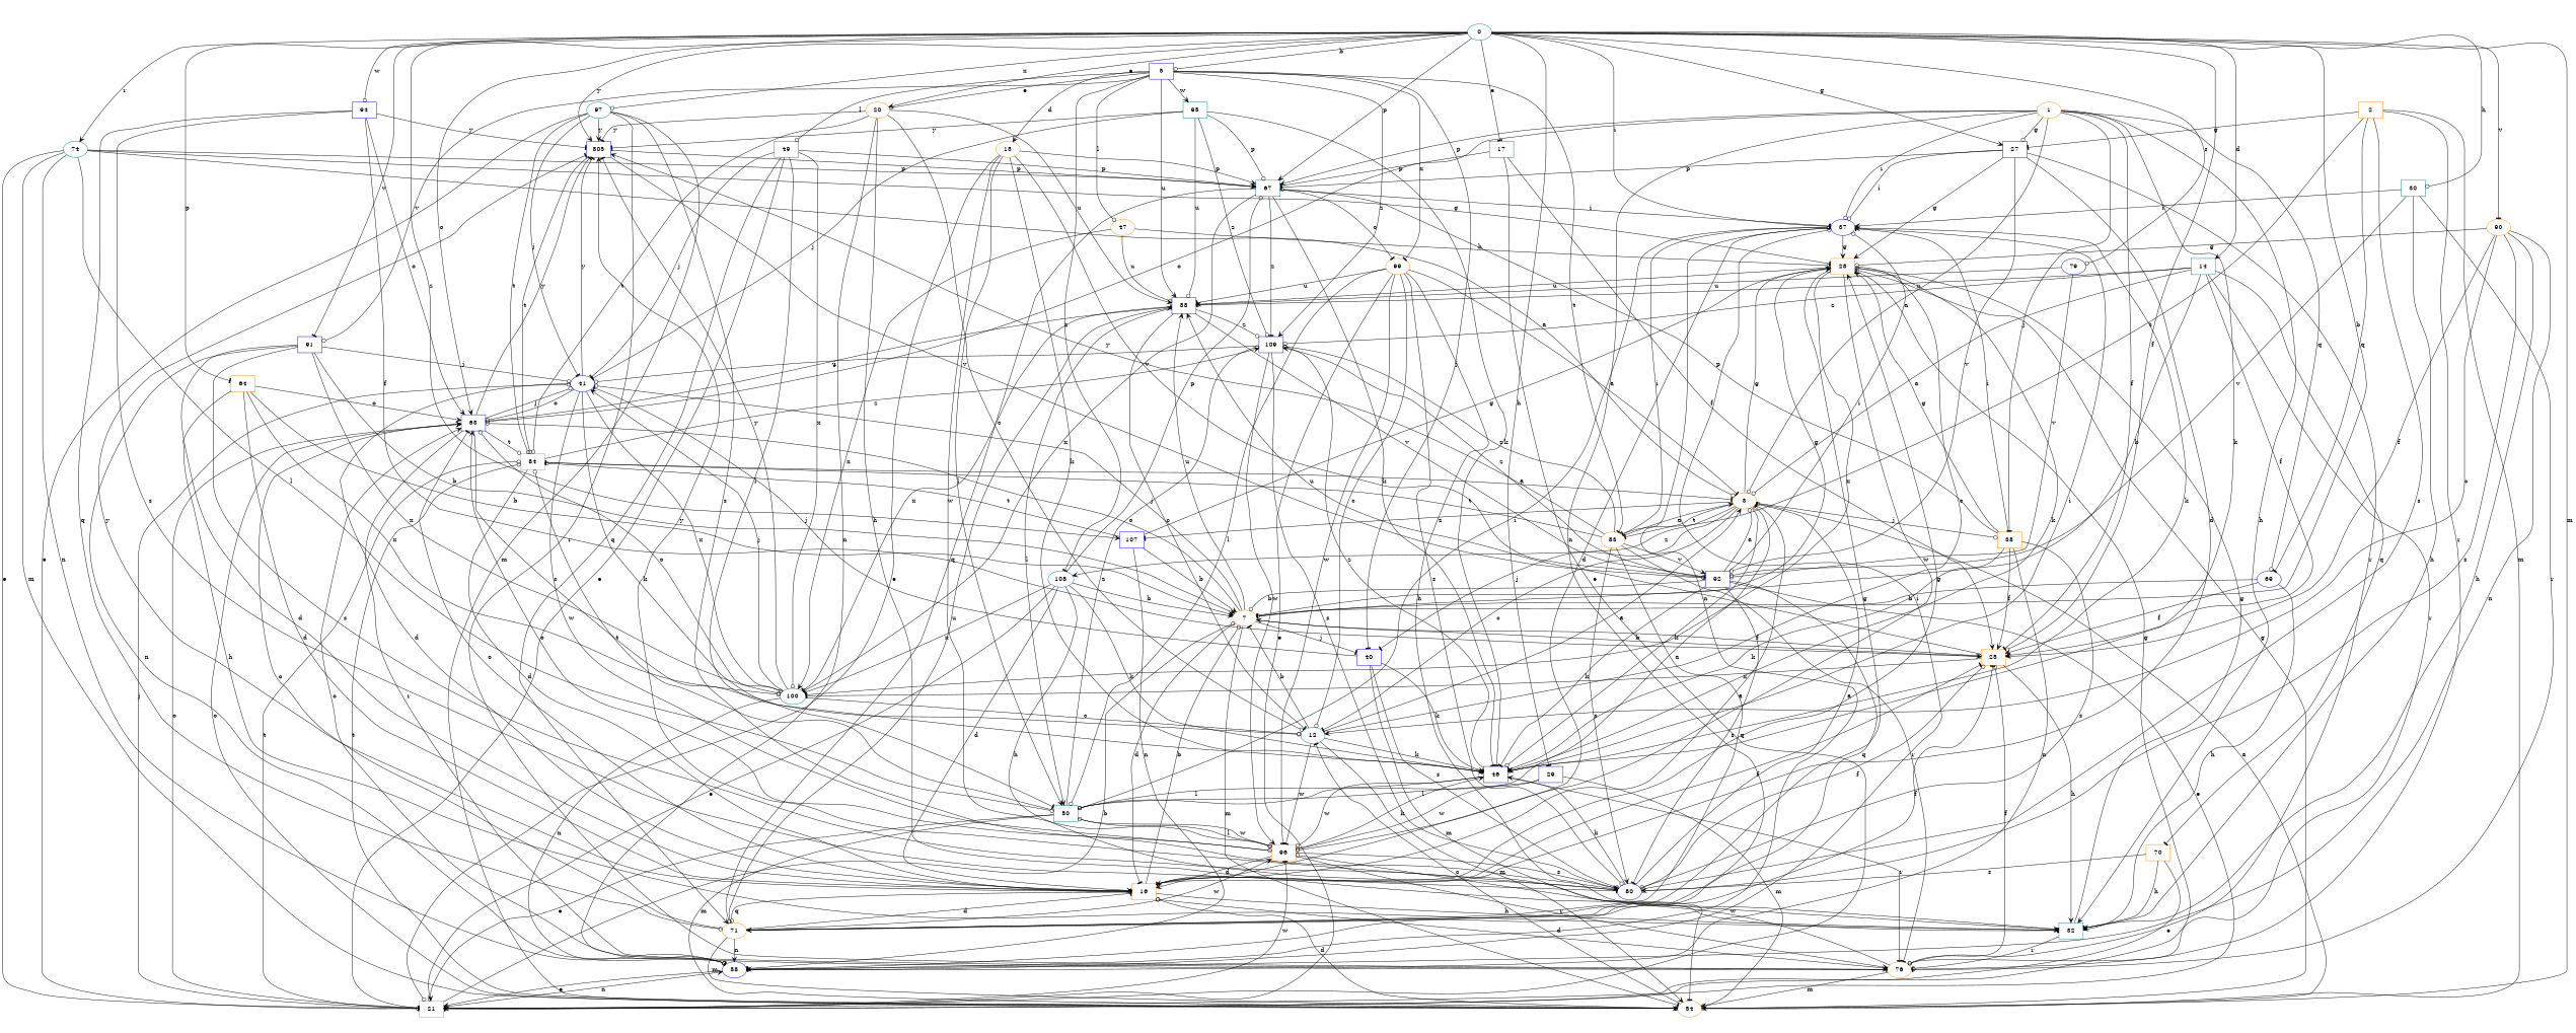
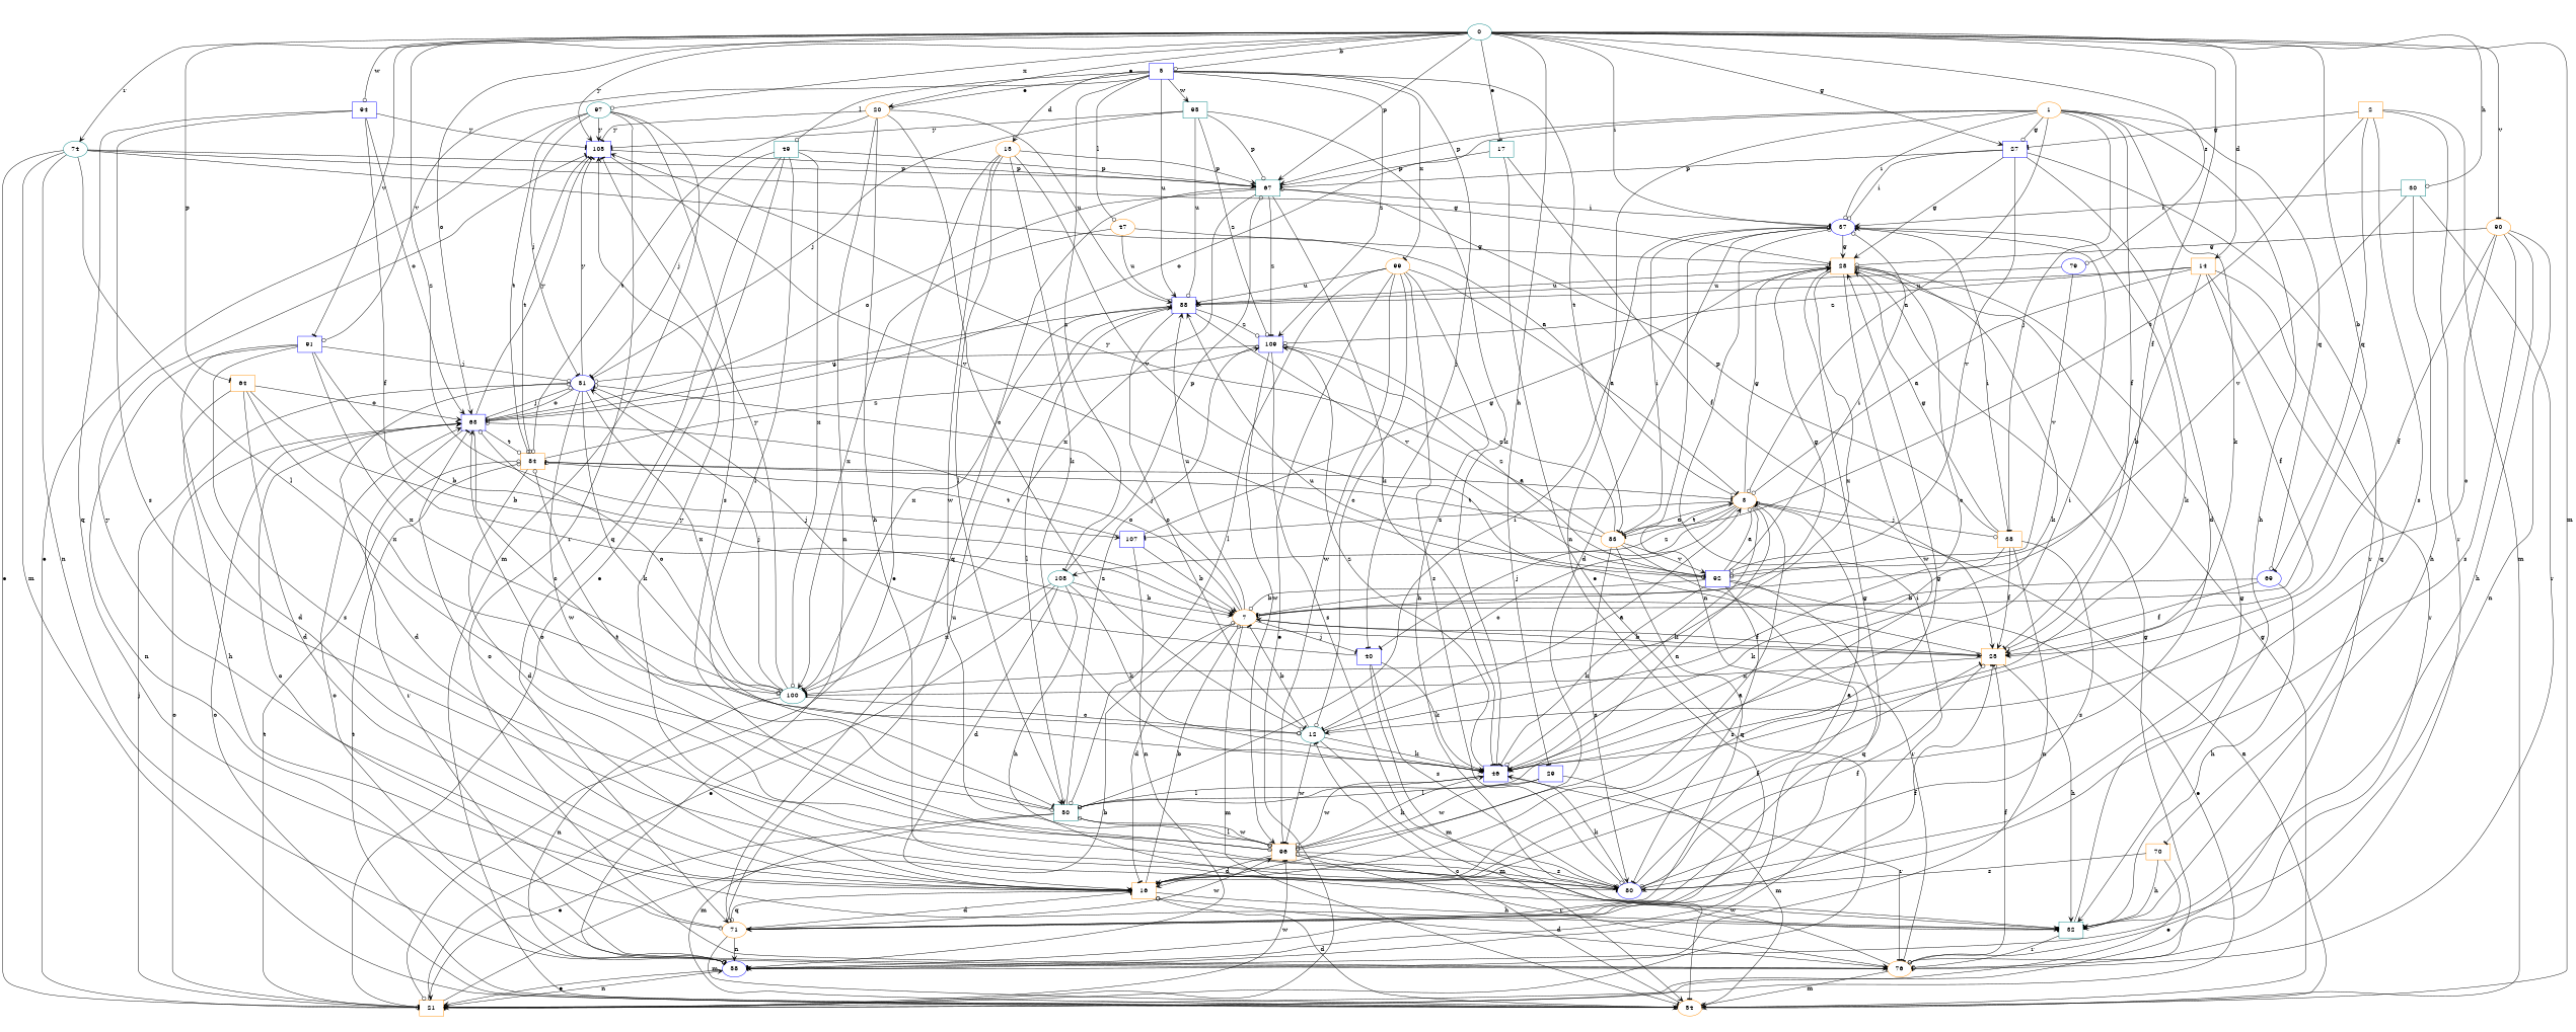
  strict digraph {
    node [color=darkorange shape=box]
    edge [arrowhead=odot]
    0 [color=teal shape=ellipse]
    5 [color=blue]
    7 [shape=ellipse]
-   14 [color=teal]
+   14
    17 [color=teal]
    20 [shape=ellipse]
    25
    27 [color=blue]
    29 [color=blue]
    30 [color=teal]
    37 [color=blue shape=ellipse]
    54 [shape=ellipse]
    63 [color=blue]
    64
    67 [color=teal]
    74 [color=teal shape=ellipse]
    79 [color=blue shape=ellipse]
    90 [shape=ellipse]
    91 [color=blue]
    94 [color=blue]
    97 [color=teal shape=ellipse]
-   105 [color=blue label=805]
+   105 [color=blue]
    107 [color=blue]
    83 [shape=ellipse]
    40 [color=blue]
    108 [color=teal shape=ellipse]
    15 [shape=ellipse]
    47 [shape=ellipse]
    49 [color=teal]
    88 [color=blue]
    95 [color=teal]
    99 [shape=ellipse]
    109 [color=blue]
    28
    16
-   41 [color=blue shape=ellipse]
+   41 [color=blue shape=ellipse label=51]
    3 [shape=ellipse]
    76 [shape=ellipse]
    70
    21
    32 [color=teal]
    58 [color=blue shape=ellipse]
    12 [color=teal shape=ellipse]
    84
    100 [color=teal shape=ellipse]
    92 [color=blue]
    96
    50 [color=teal]
    46 [color=blue]
    71 [shape=ellipse]
    80 [color=blue shape=ellipse]
    1 [shape=ellipse]
    38
    69 [color=blue shape=ellipse]
    2
    0 -> 5 [label=b]
    0 -> 7 [label=b]
    0 -> 14 [arrowhead=vee label=d]
    0 -> 17 [arrowhead=tee label=e]
    0 -> 20 [arrowhead=vee label=e]
    0 -> 25 [label=f]
    0 -> 27 [arrowhead=vee label=g]
    0 -> 29 [arrowhead=tee label=h]
    0 -> 30 [label=h]
    0 -> 37 [arrowhead=tee label=i]
    0 -> 54 [arrowhead=vee label=m]
    0 -> 63 [arrowhead=vee label=o]
    0 -> 64 [arrowhead=tee label=p]
    0 -> 67 [arrowhead=vee label=p]
    0 -> 74 [arrowhead=vee label=r]
    0 -> 79 [label=s]
    0 -> 90 [arrowhead=tee label=v]
    0 -> 91 [arrowhead=tee label=v]
    0 -> 94 [label=w]
    0 -> 97 [label=x]
    0 -> 105 [arrowhead=vee label=y]
    0 -> 107 [arrowhead=vee label=z]
    5 -> 20 [label=e]
    5 -> 91 [label=v]
    5 -> 83 [arrowhead=tee label=t]
    5 -> 40 [arrowhead=tee label=j]
    5 -> 108 [arrowhead=tee label=z]
    5 -> 15 [arrowhead=vee label=d]
    5 -> 47 [label=l]
    5 -> 49 [label=l]
    5 -> 88 [arrowhead=vee label=u]
    5 -> 95 [arrowhead=vee label=w]
    5 -> 99 [arrowhead=tee label=x]
    5 -> 109 [arrowhead=vee label=z]
    7 -> 25 [label=f]
    7 -> 54 [arrowhead=tee label=m]
    7 -> 63 [label=o]
    7 -> 40 [arrowhead=tee label=j]
    7 -> 88 [arrowhead=vee label=u]
    7 -> 28 [arrowhead=vee label=g]
    7 -> 16 [arrowhead=tee label=d]
    7 -> 41 [label=j]
    14 -> 7 [arrowhead=tee label=b]
    14 -> 25 [arrowhead=vee label=f]
    14 -> 88 [label=u]
    14 -> 109 [label=z]
    14 -> 3 [label=a]
    14 -> 76 [label=r]
    14 -> 70 [arrowhead=tee label=q]
    17 -> 25 [arrowhead=vee label=f]
    17 -> 67 [arrowhead=tee label=p]
    17 -> 21 [arrowhead=tee label=e]
    20 -> 105 [arrowhead=tee label=y]
    20 -> 88 [arrowhead=vee label=u]
    20 -> 32 [arrowhead=tee label=h]
    20 -> 58 [arrowhead=tee label=n]
    20 -> 12 [label=c]
    20 -> 84 [label=t]
    25 -> 7 [arrowhead=vee label=b]
    25 -> 88 [arrowhead=vee label=u]
    25 -> 32 [arrowhead=vee label=h]
    25 -> 100 [arrowhead=tee label=x]
    27 -> 37 [label=i]
    27 -> 67 [arrowhead=tee label=p]
    27 -> 28 [arrowhead=vee label=g]
    27 -> 16 [arrowhead=tee label=d]
    27 -> 76 [label=r]
    27 -> 92 [label=v]
    29 -> 54 [label=m]
    29 -> 96 [label=w]
    29 -> 50 [label=l]
    30 -> 37 [arrowhead=vee label=i]
    30 -> 76 [arrowhead=tee label=r]
    30 -> 32 [arrowhead=tee label=h]
    30 -> 92 [label=v]
    37 -> 28 [arrowhead=vee label=g]
    37 -> 16 [arrowhead=vee label=d]
    37 -> 58 [arrowhead=vee label=n]
    37 -> 46 [arrowhead=vee label=k]
    54 -> 63 [arrowhead=vee label=o]
    54 -> 28 [label=g]
    54 -> 16 [label=d]
    54 -> 3 [label=a]
    54 -> 12 [arrowhead=tee label=c]
    54 -> 84 [label=t]
    63 -> 105 [arrowhead=tee label=y]
    63 -> 88 [arrowhead=tee label=u]
    63 -> 41 [label=j]
    63 -> 76 [arrowhead=tee label=r]
    63 -> 12 [label=c]
    63 -> 84 [label=t]
    64 -> 7 [arrowhead=vee label=b]
    64 -> 63 [arrowhead=vee label=o]
    64 -> 16 [arrowhead=tee label=d]
    64 -> 32 [arrowhead=tee label=h]
    64 -> 100 [label=x]
    67 -> 37 [arrowhead=tee label=i]
-   67 -> 99 [arrowhead=tee label=o]
+   67 -> 63 [arrowhead=tee label=o]
    67 -> 109 [arrowhead=tee label=z]
    67 -> 100 [label=x]
    67 -> 46 [arrowhead=tee label=k]
    67 -> 71 [label=q]
    74 -> 54 [label=m]
    74 -> 67 [arrowhead=vee label=p]
    74 -> 28 [arrowhead=tee label=g]
    74 -> 3 [label=a]
    74 -> 21 [label=e]
    74 -> 58 [label=n]
    74 -> 50 [label=l]
    79 -> 88 [arrowhead=tee label=u]
    79 -> 92 [label=v]
    90 -> 25 [arrowhead=vee label=f]
    90 -> 28 [label=g]
    90 -> 32 [arrowhead=vee label=h]
    90 -> 58 [label=n]
    90 -> 12 [arrowhead=vee label=c]
    90 -> 80 [label=s]
    91 -> 7 [arrowhead=vee label=b]
    91 -> 16 [label=d]
    91 -> 41 [label=j]
    91 -> 58 [label=n]
    91 -> 100 [label=x]
    91 -> 80 [arrowhead=tee label=s]
    94 -> 25 [arrowhead=vee label=f]
    94 -> 63 [arrowhead=vee label=o]
    94 -> 105 [arrowhead=tee label=y]
    94 -> 71 [label=q]
    94 -> 80 [arrowhead=tee label=s]
    97 -> 54 [label=m]
    97 -> 105 [arrowhead=vee label=y]
    97 -> 41 [arrowhead=tee label=j]
    97 -> 76 [arrowhead=vee label=r]
    97 -> 21 [arrowhead=tee label=e]
    97 -> 84 [label=t]
    97 -> 80 [arrowhead=vee label=s]
    105 -> 67 [label=p]
    105 -> 84 [label=t]
    105 -> 92 [label=v]
    107 -> 7 [arrowhead=vee label=b]
    107 -> 28 [label=g]
    107 -> 58 [arrowhead=tee label=n]
    107 -> 84 [label=t]
    83 -> 37 [label=i]
    83 -> 105 [arrowhead=vee label=y]
    83 -> 109 [label=z]
    83 -> 3 [arrowhead=vee label=a]
    83 -> 76 [arrowhead=tee label=r]
    83 -> 84 [arrowhead=tee label=t]
    83 -> 92 [arrowhead=vee label=v]
    83 -> 71 [arrowhead=vee label=q]
    83 -> 80 [arrowhead=vee label=s]
    40 -> 54 [arrowhead=tee label=m]
    40 -> 41 [arrowhead=tee label=j]
    40 -> 46 [arrowhead=vee label=k]
    40 -> 80 [label=s]
    108 -> 7 [arrowhead=vee label=b]
    108 -> 67 [label=p]
    108 -> 16 [arrowhead=vee label=d]
    108 -> 21 [label=e]
    108 -> 32 [label=h]
    108 -> 100 [arrowhead=tee label=x]
    108 -> 46 [arrowhead=vee label=k]
    15 -> 67 [arrowhead=vee label=p]
    15 -> 21 [label=e]
    15 -> 92 [label=v]
    15 -> 96 [label=w]
    15 -> 50 [arrowhead=vee label=l]
    15 -> 46 [label=k]
    47 -> 88 [label=u]
-   47 -> 28 [label=h]
+   47 -> 28 [label=g]
    47 -> 100 [arrowhead=vee label=x]
    49 -> 67 [arrowhead=vee label=p]
    49 -> 41 [arrowhead=tee label=j]
    49 -> 21 [arrowhead=tee label=e]
    49 -> 100 [label=x]
    49 -> 50 [arrowhead=tee label=l]
    49 -> 71 [arrowhead=vee label=q]
    88 -> 109 [label=z]
    88 -> 12 [arrowhead=tee label=c]
    88 -> 100 [arrowhead=tee label=x]
    88 -> 92 [arrowhead=tee label=v]
    88 -> 50 [arrowhead=vee label=l]
    95 -> 67 [label=p]
    95 -> 105 [arrowhead=tee label=y]
    95 -> 88 [label=u]
    95 -> 109 [label=z]
    95 -> 41 [arrowhead=tee label=j]
    95 -> 46 [arrowhead=tee label=k]
    99 -> 88 [arrowhead=tee label=u]
    99 -> 3 [arrowhead=tee label=a]
    99 -> 21 [arrowhead=tee label=e]
    99 -> 32 [arrowhead=vee label=h]
    99 -> 12 [label=c]
    99 -> 96 [arrowhead=tee label=w]
    99 -> 50 [label=l]
    99 -> 80 [label=s]
    109 -> 41 [label=j]
    109 -> 96 [arrowhead=vee label=w]
    109 -> 80 [label=s]
    28 -> 88 [arrowhead=vee label=u]
    28 -> 12 [label=c]
    28 -> 100 [arrowhead=tee label=x]
    28 -> 96 [label=w]
    28 -> 46 [arrowhead=vee label=k]
    16 -> 7 [label=b]
    16 -> 25 [arrowhead=tee label=f]
    16 -> 63 [arrowhead=tee label=o]
    16 -> 105 [arrowhead=tee label=y]
    16 -> 28 [arrowhead=vee label=g]
    16 -> 3 [arrowhead=tee label=a]
    16 -> 32 [arrowhead=vee label=h]
    16 -> 71 [label=q]
    41 -> 63 [label=o]
    41 -> 105 [arrowhead=tee label=y]
    41 -> 16 [label=d]
    41 -> 100 [label=x]
    41 -> 96 [label=w]
    41 -> 46 [label=k]
    3 -> 107 [arrowhead=tee label=z]
    3 -> 83 [arrowhead=tee label=t]
    3 -> 40 [arrowhead=tee label=j]
    3 -> 108 [arrowhead=vee label=z]
    3 -> 28 [arrowhead=vee label=g]
    3 -> 12 [arrowhead=tee label=c]
    3 -> 46 [label=k]
    3 -> 38 [label=j]
    76 -> 25 [label=f]
    76 -> 54 [arrowhead=vee label=m]
    76 -> 63 [arrowhead=vee label=o]
    76 -> 16 [label=d]
    76 -> 96 [label=w]
    70 -> 21 [label=e]
    70 -> 32 [arrowhead=tee label=h]
    70 -> 80 [arrowhead=vee label=s]
    21 -> 7 [label=b]
    21 -> 63 [arrowhead=vee label=o]
    21 -> 28 [arrowhead=tee label=g]
    21 -> 41 [label=j]
    21 -> 58 [arrowhead=vee label=n]
    21 -> 84 [label=t]
    21 -> 96 [arrowhead=tee label=w]
    32 -> 28 [label=g]
    32 -> 76 [label=r]
    58 -> 37 [label=i]
    58 -> 21 [arrowhead=vee label=e]
    12 -> 7 [arrowhead=tee label=b]
    12 -> 54 [arrowhead=vee label=m]
    12 -> 3 [arrowhead=vee label=a]
    12 -> 96 [arrowhead=tee label=w]
    12 -> 46 [arrowhead=tee label=k]
    84 -> 109 [arrowhead=vee label=z]
    84 -> 16 [label=d]
    84 -> 3 [arrowhead=tee label=a]
    100 -> 63 [label=o]
    100 -> 105 [arrowhead=tee label=y]
    100 -> 41 [arrowhead=vee label=j]
    100 -> 58 [label=n]
    100 -> 12 [label=c]
    92 -> 7 [label=b]
    92 -> 37 [label=i]
    92 -> 109 [arrowhead=vee label=z]
    92 -> 3 [label=a]
    92 -> 21 [arrowhead=vee label=e]
    92 -> 46 [arrowhead=tee label=k]
    92 -> 71 [arrowhead=vee label=q]
    92 -> 80 [arrowhead=tee label=s]
    96 -> 63 [arrowhead=vee label=o]
    96 -> 16 [arrowhead=vee label=d]
    96 -> 76 [arrowhead=vee label=r]
    96 -> 50 [label=l]
    96 -> 46 [arrowhead=vee label=k]
    96 -> 80 [arrowhead=vee label=s]
    50 -> 37 [label=i]
    50 -> 54 [arrowhead=vee label=m]
    50 -> 109 [label=z]
    50 -> 3 [label=a]
    50 -> 21 [arrowhead=vee label=e]
    50 -> 84 [label=t]
    50 -> 96 [label=w]
    46 -> 37 [arrowhead=vee label=i]
    46 -> 109 [label=z]
    46 -> 76 [arrowhead=tee label=r]
    46 -> 96 [label=w]
    46 -> 50 [label=l]
    71 -> 25 [arrowhead=tee label=f]
    71 -> 54 [label=m]
    71 -> 63 [arrowhead=vee label=o]
    71 -> 88 [arrowhead=vee label=u]
    71 -> 28 [label=g]
    71 -> 16 [arrowhead=tee label=d]
    71 -> 58 [arrowhead=vee label=n]
    71 -> 96 [arrowhead=vee label=w]
    80 -> 25 [label=f]
    80 -> 105 [arrowhead=vee label=y]
    80 -> 3 [arrowhead=tee label=a]
    80 -> 46 [arrowhead=vee label=k]
    1 -> 25 [arrowhead=tee label=f]
    1 -> 27 [label=g]
    1 -> 37 [label=i]
    1 -> 63 [label=o]
    1 -> 67 [arrowhead=vee label=p]
    1 -> 3 [label=a]
    1 -> 32 [arrowhead=vee label=h]
    1 -> 58 [arrowhead=tee label=n]
    1 -> 46 [label=k]
    1 -> 38 [arrowhead=tee label=j]
    1 -> 69 [label=q]
    38 -> 25 [arrowhead=vee label=f]
    38 -> 37 [arrowhead=tee label=i]
    38 -> 67 [label=p]
    38 -> 28 [arrowhead=vee label=g]
    38 -> 58 [label=n]
    38 -> 46 [arrowhead=tee label=k]
    38 -> 80 [label=s]
    69 -> 7 [arrowhead=tee label=b]
    69 -> 25 [arrowhead=vee label=f]
    69 -> 32 [arrowhead=vee label=h]
    2 -> 27 [arrowhead=tee label=g]
    2 -> 54 [label=m]
    2 -> 83 [arrowhead=tee label=t]
    2 -> 76 [label=r]
    2 -> 80 [label=s]
    2 -> 69 [arrowhead=tee label=q]
  }
